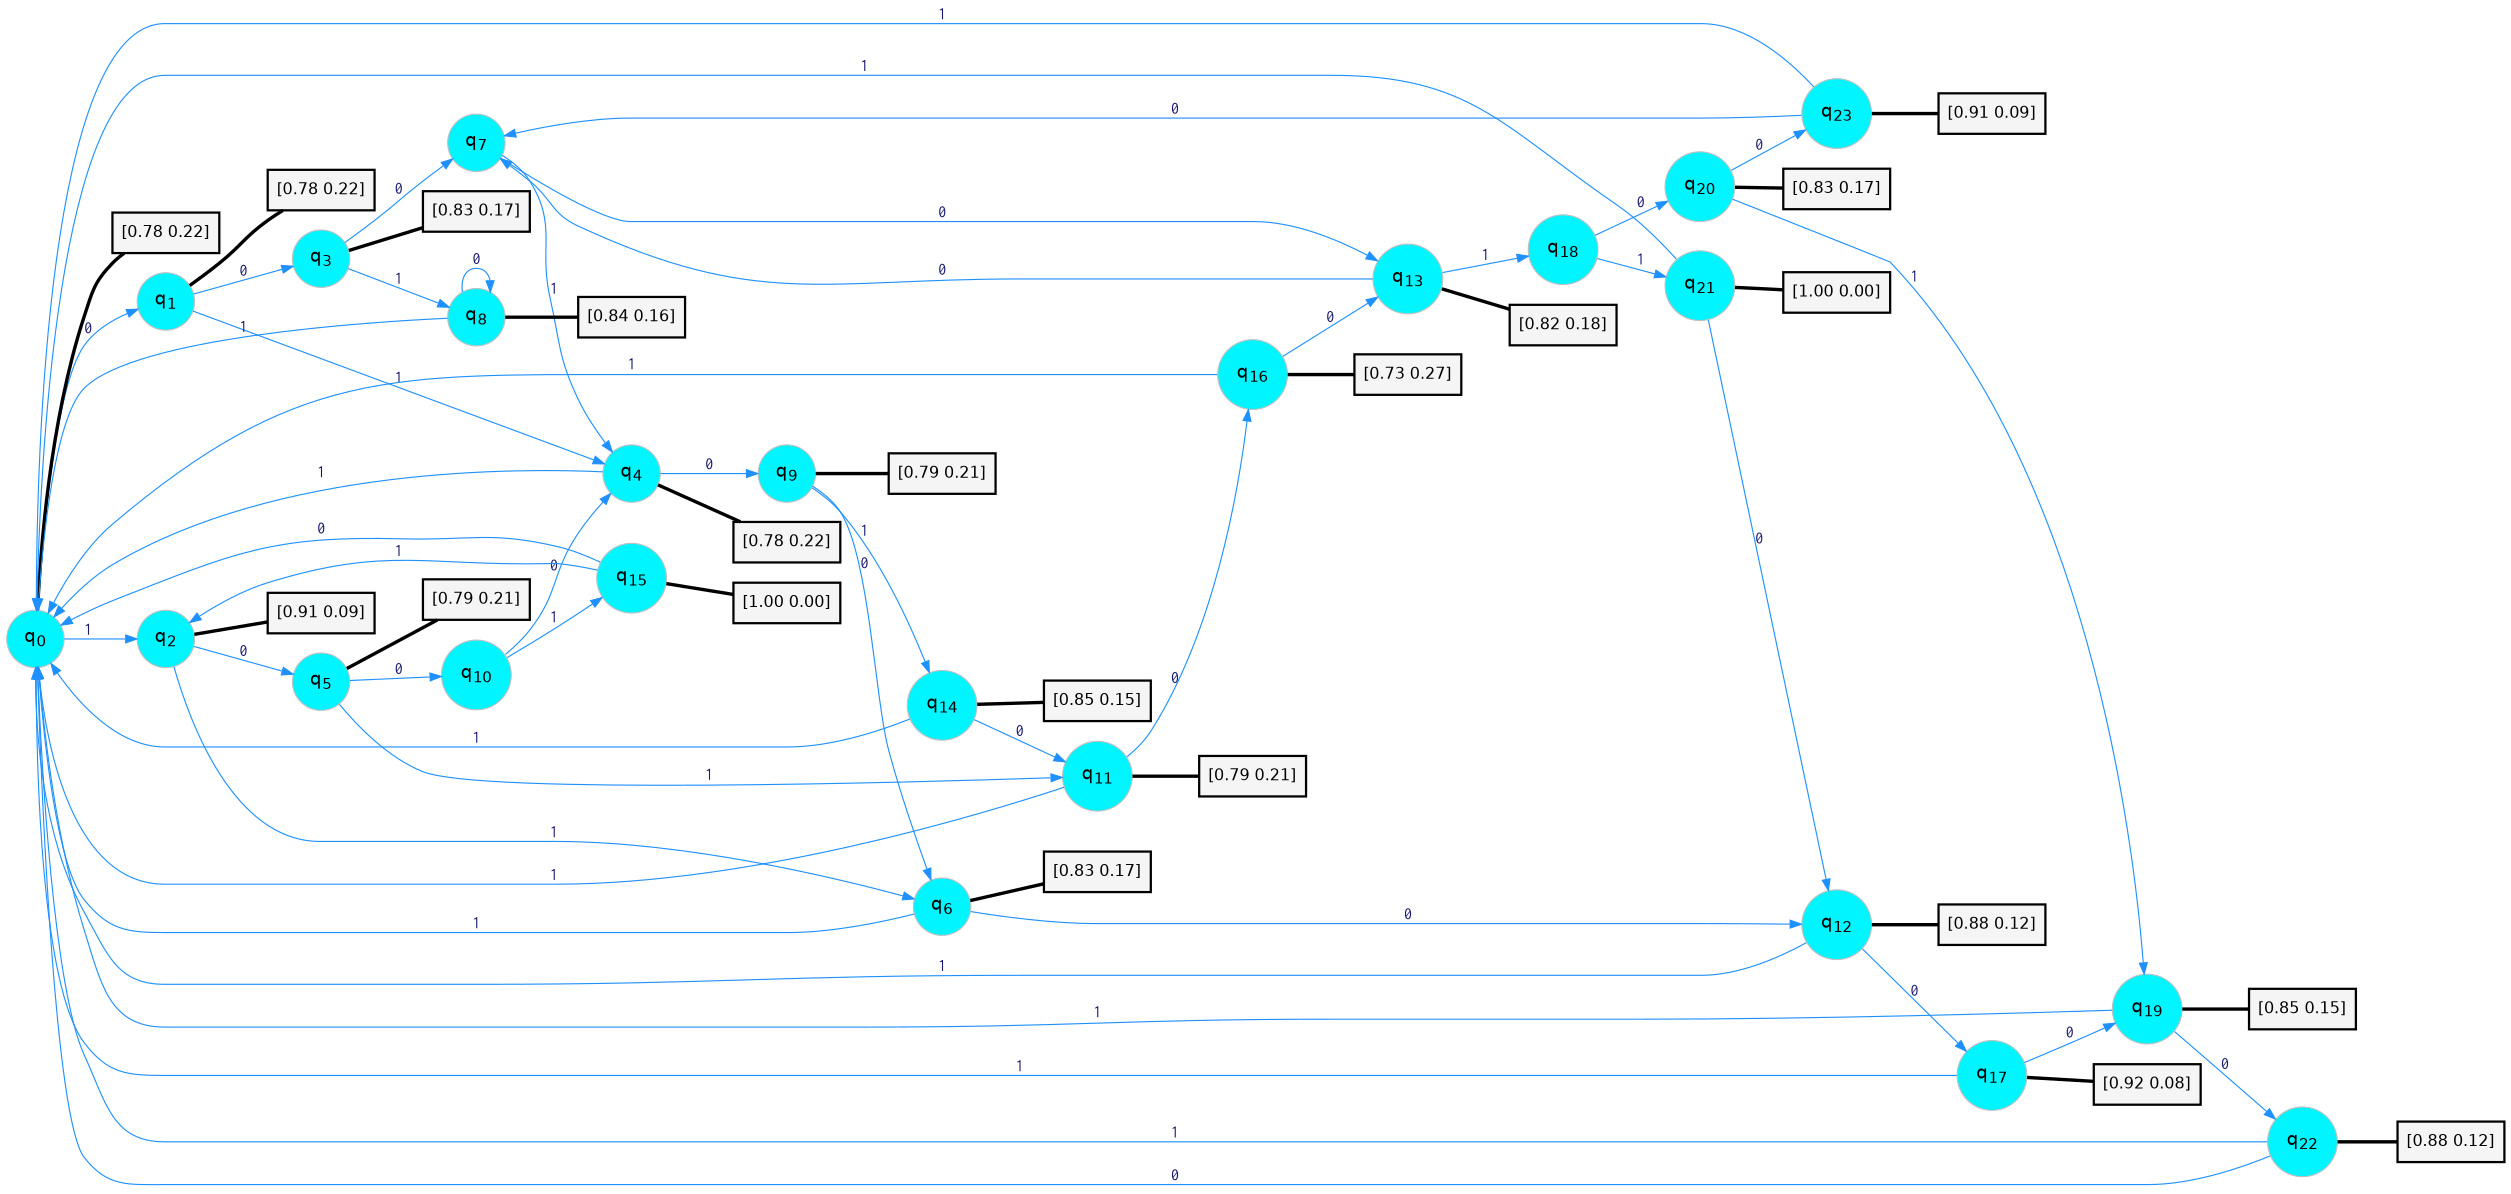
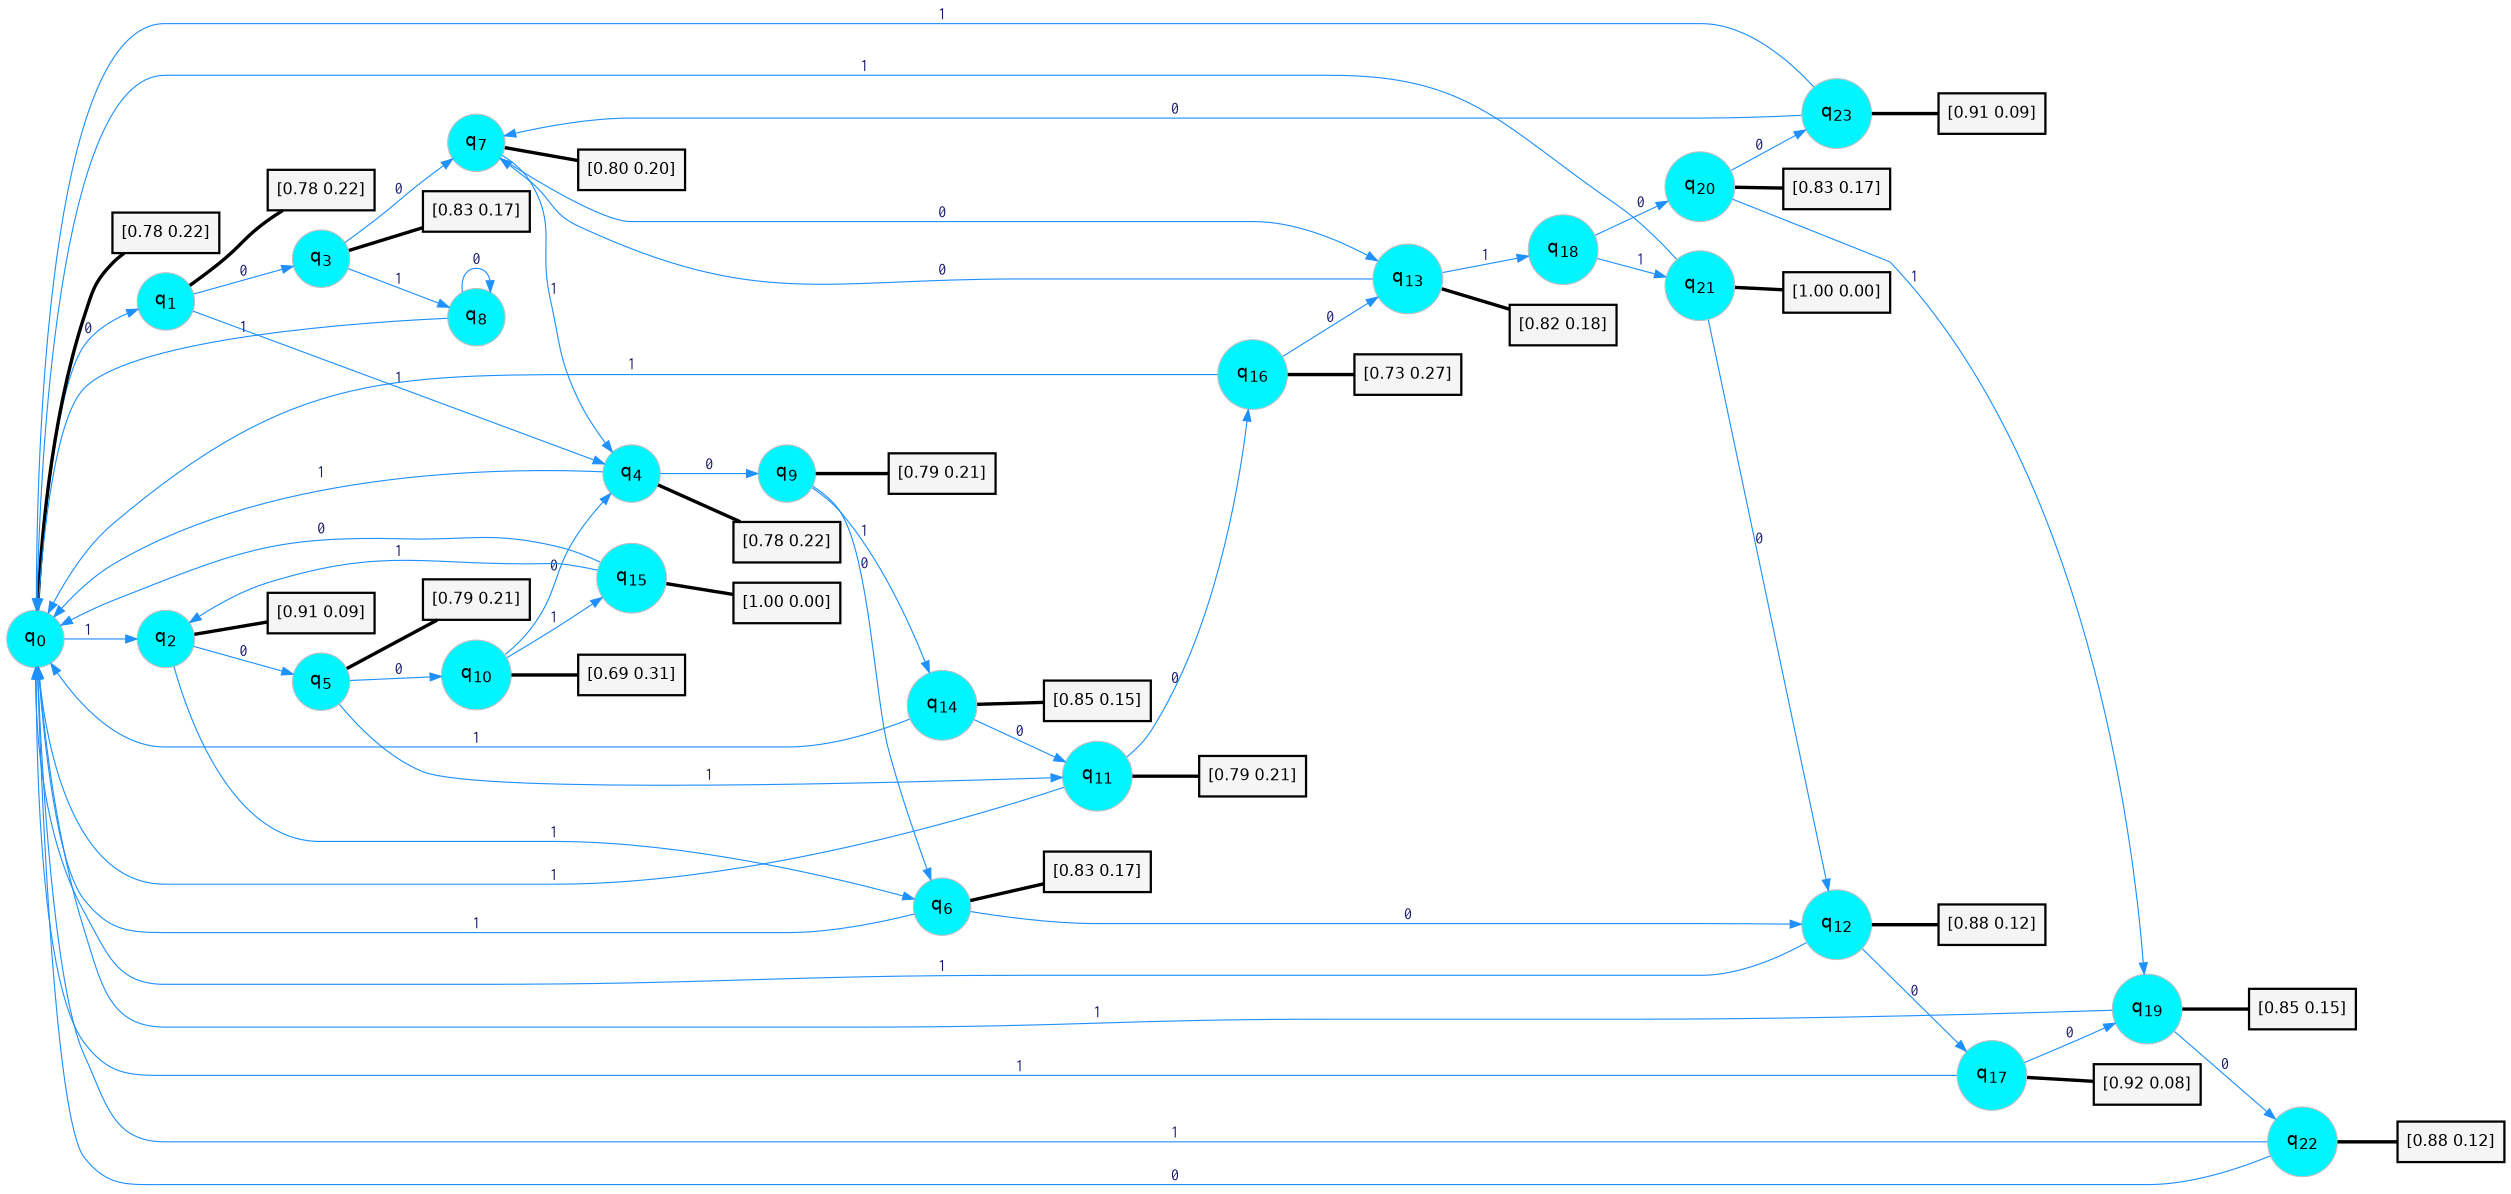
  digraph {
    rankdir=LR
    node [color=gray fillcolor=turquoise1 fontcolor=black fontname=Helvetica fontsize=16 fontweight=bold shape=circle style=filled]
    edge [arrowsize=1 color=dodgerblue1 fontcolor=midnightblue fontname=courier fontweight=bold penwidth=1 style=solid weight=20]
    n1 [label=<q<SUB>0</SUB>>]
    n2 [label=<q<SUB>1</SUB>>]
    n3 [label=<q<SUB>2</SUB>>]
    n4 [color=black fillcolor=whitesmoke fontsize=14 label="[0.78 0.22]" penwidth=2 shape=box]
    n5 [label=<q<SUB>3</SUB>>]
    n6 [label=<q<SUB>4</SUB>>]
    n7 [color=black fillcolor=whitesmoke fontsize=14 label="[0.78 0.22]" penwidth=2 shape=box]
    n8 [label=<q<SUB>5</SUB>>]
    n9 [label=<q<SUB>6</SUB>>]
    n10 [color=black fillcolor=whitesmoke fontsize=14 label="[0.91 0.09]" penwidth=2 shape=box]
    n11 [label=<q<SUB>7</SUB>>]
    n12 [label=<q<SUB>8</SUB>>]
    n13 [color=black fillcolor=whitesmoke fontsize=14 label="[0.83 0.17]" penwidth=2 shape=box]
    n14 [label=<q<SUB>9</SUB>>]
    n15 [color=black fillcolor=whitesmoke fontsize=14 label="[0.78 0.22]" penwidth=2 shape=box]
    n16 [label=<q<SUB>10</SUB>>]
    n17 [label=<q<SUB>11</SUB>>]
    n18 [color=black fillcolor=whitesmoke fontsize=14 label="[0.79 0.21]" penwidth=2 shape=box]
    n19 [label=<q<SUB>12</SUB>>]
    n20 [color=black fillcolor=whitesmoke fontsize=14 label="[0.83 0.17]" penwidth=2 shape=box]
    n21 [label=<q<SUB>13</SUB>>]
-   n23 [color=black fillcolor=whitesmoke fontsize=14 label="[0.84 0.16]" penwidth=2 shape=box]
+   n22 [color=black fillcolor=whitesmoke fontsize=14 label="[0.80 0.20]" penwidth=2 shape=box]
    n24 [label=<q<SUB>14</SUB>>]
    n25 [color=black fillcolor=whitesmoke fontsize=14 label="[0.79 0.21]" penwidth=2 shape=box]
    n26 [label=<q<SUB>15</SUB>>]
+   n27 [color=black fillcolor=whitesmoke fontsize=14 label="[0.69 0.31]" penwidth=2 shape=box]
    n28 [label=<q<SUB>16</SUB>>]
    n29 [color=black fillcolor=whitesmoke fontsize=14 label="[0.79 0.21]" penwidth=2 shape=box]
    n30 [label=<q<SUB>17</SUB>>]
    n31 [color=black fillcolor=whitesmoke fontsize=14 label="[0.88 0.12]" penwidth=2 shape=box]
    n32 [label=<q<SUB>18</SUB>>]
    n33 [color=black fillcolor=whitesmoke fontsize=14 label="[0.82 0.18]" penwidth=2 shape=box]
    n34 [color=black fillcolor=whitesmoke fontsize=14 label="[0.85 0.15]" penwidth=2 shape=box]
    n35 [color=black fillcolor=whitesmoke fontsize=14 label="[1.00 0.00]" penwidth=2 shape=box]
    n36 [color=black fillcolor=whitesmoke fontsize=14 label="[0.73 0.27]" penwidth=2 shape=box]
    n37 [label=<q<SUB>19</SUB>>]
    n38 [color=black fillcolor=whitesmoke fontsize=14 label="[0.92 0.08]" penwidth=2 shape=box]
    n39 [label=<q<SUB>20</SUB>>]
    n40 [label=<q<SUB>21</SUB>>]
    n41 [label=<q<SUB>22</SUB>>]
    n42 [color=black fillcolor=whitesmoke fontsize=14 label="[0.85 0.15]" penwidth=2 shape=box]
    n43 [label=<q<SUB>23</SUB>>]
    n44 [color=black fillcolor=whitesmoke fontsize=14 label="[0.83 0.17]" penwidth=2 shape=box]
    n45 [color=black fillcolor=whitesmoke fontsize=14 label="[1.00 0.00]" penwidth=2 shape=box]
    n46 [color=black fillcolor=whitesmoke fontsize=14 label="[0.88 0.12]" penwidth=2 shape=box]
    n47 [color=black fillcolor=whitesmoke fontsize=14 label="[0.91 0.09]" penwidth=2 shape=box]
    n1 -> n2 [label=0]
    n1 -> n3 [label=1]
    n1 -> n4 [arrowhead=none color=black penwidth=3]
    n2 -> n5 [label=0]
    n2 -> n6 [label=1]
    n2 -> n7 [arrowhead=none color=black penwidth=3]
    n3 -> n8 [label=0]
    n3 -> n9 [label=1]
    n3 -> n10 [arrowhead=none color=black penwidth=3]
    n5 -> n11 [label=0]
    n5 -> n12 [label=1]
    n5 -> n13 [arrowhead=none color=black penwidth=3]
    n6 -> n1 [label=1]
    n6 -> n14 [label=0]
    n6 -> n15 [arrowhead=none color=black penwidth=3]
    n8 -> n16 [label=0]
    n8 -> n17 [label=1]
    n8 -> n18 [arrowhead=none color=black penwidth=3]
    n9 -> n1 [label=1]
    n9 -> n19 [label=0]
    n9 -> n20 [arrowhead=none color=black penwidth=3]
    n11 -> n6 [label=1]
    n11 -> n21 [label=0]
+   n11 -> n22 [arrowhead=none color=black penwidth=3]
    n12 -> n1 [label=1]
    n12 -> n12 [label=0]
-   n12 -> n23 [arrowhead=none color=black penwidth=3]
    n14 -> n9 [label=0]
    n14 -> n24 [label=1]
    n14 -> n25 [arrowhead=none color=black penwidth=3]
    n16 -> n6 [label=0]
    n16 -> n26 [label=1]
+   n16 -> n27 [arrowhead=none color=black penwidth=3]
    n17 -> n1 [label=1]
    n17 -> n28 [label=0]
    n17 -> n29 [arrowhead=none color=black penwidth=3]
    n19 -> n1 [label=1]
    n19 -> n30 [label=0]
    n19 -> n31 [arrowhead=none color=black penwidth=3]
    n21 -> n11 [label=0]
    n21 -> n32 [label=1]
    n21 -> n33 [arrowhead=none color=black penwidth=3]
    n24 -> n1 [label=1]
    n24 -> n17 [label=0]
    n24 -> n34 [arrowhead=none color=black penwidth=3]
    n26 -> n1 [label=0]
    n26 -> n3 [label=1]
    n26 -> n35 [arrowhead=none color=black penwidth=3]
    n28 -> n1 [label=1]
    n28 -> n21 [label=0]
    n28 -> n36 [arrowhead=none color=black penwidth=3]
    n30 -> n1 [label=1]
    n30 -> n37 [label=0]
    n30 -> n38 [arrowhead=none color=black penwidth=3]
    n32 -> n39 [label=0]
    n32 -> n40 [label=1]
    n37 -> n1 [label=1]
    n37 -> n41 [label=0]
    n37 -> n42 [arrowhead=none color=black penwidth=3]
    n39 -> n37 [label=1]
    n39 -> n43 [label=0]
    n39 -> n44 [arrowhead=none color=black penwidth=3]
    n40 -> n1 [label=1]
    n40 -> n19 [label=0]
    n40 -> n45 [arrowhead=none color=black penwidth=3]
    n41 -> n1 [label=0]
    n41 -> n1 [label=1]
    n41 -> n46 [arrowhead=none color=black penwidth=3]
    n43 -> n1 [label=1]
    n43 -> n11 [label=0]
    n43 -> n47 [arrowhead=none color=black penwidth=3]
  }
